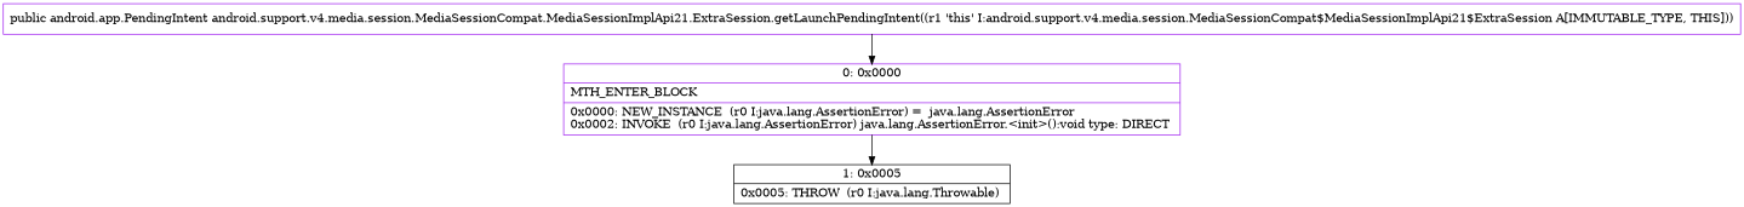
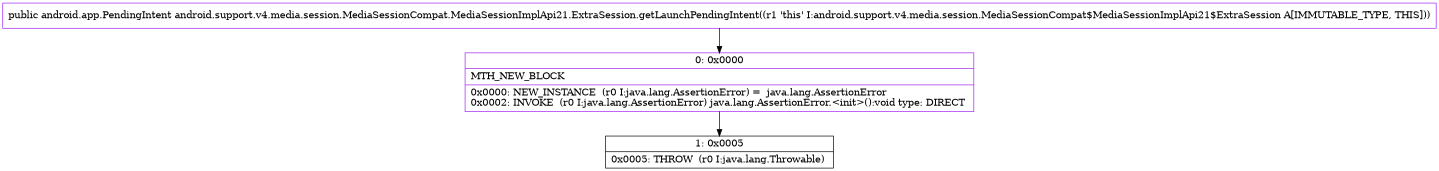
  digraph {
    node [shape=record color=purple]
-   n1 [label="{0\:\ 0x0000|MTH_ENTER_BLOCK\l|0x0000: NEW_INSTANCE  (r0 I:java.lang.AssertionError) =  java.lang.AssertionError \l0x0002: INVOKE  (r0 I:java.lang.AssertionError) java.lang.AssertionError.\<init\>():void type: DIRECT \l}"]
+   n1 [label="{0\:\ 0x0000|MTH_NEW_BLOCK\l|0x0000: NEW_INSTANCE  (r0 I:java.lang.AssertionError) =  java.lang.AssertionError \l0x0002: INVOKE  (r0 I:java.lang.AssertionError) java.lang.AssertionError.\<init\>():void type: DIRECT \l}"]
    n2 [label="{1\:\ 0x0005|0x0005: THROW  (r0 I:java.lang.Throwable) \l}" color=black]
    n3 [label="{public android.app.PendingIntent android.support.v4.media.session.MediaSessionCompat.MediaSessionImplApi21.ExtraSession.getLaunchPendingIntent((r1 'this' I:android.support.v4.media.session.MediaSessionCompat$MediaSessionImplApi21$ExtraSession A[IMMUTABLE_TYPE, THIS])) }"]
    n1 -> n2
    n3 -> n1
  }
